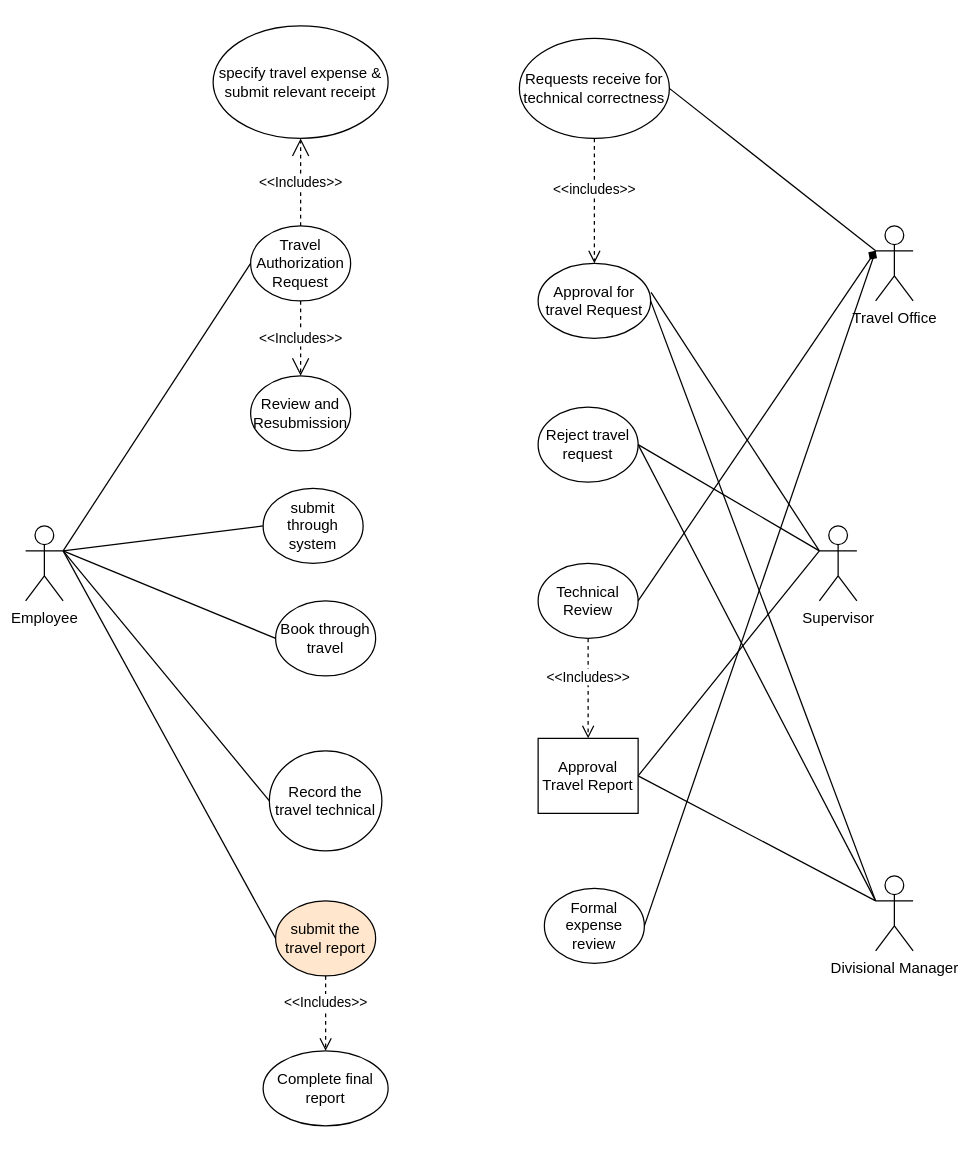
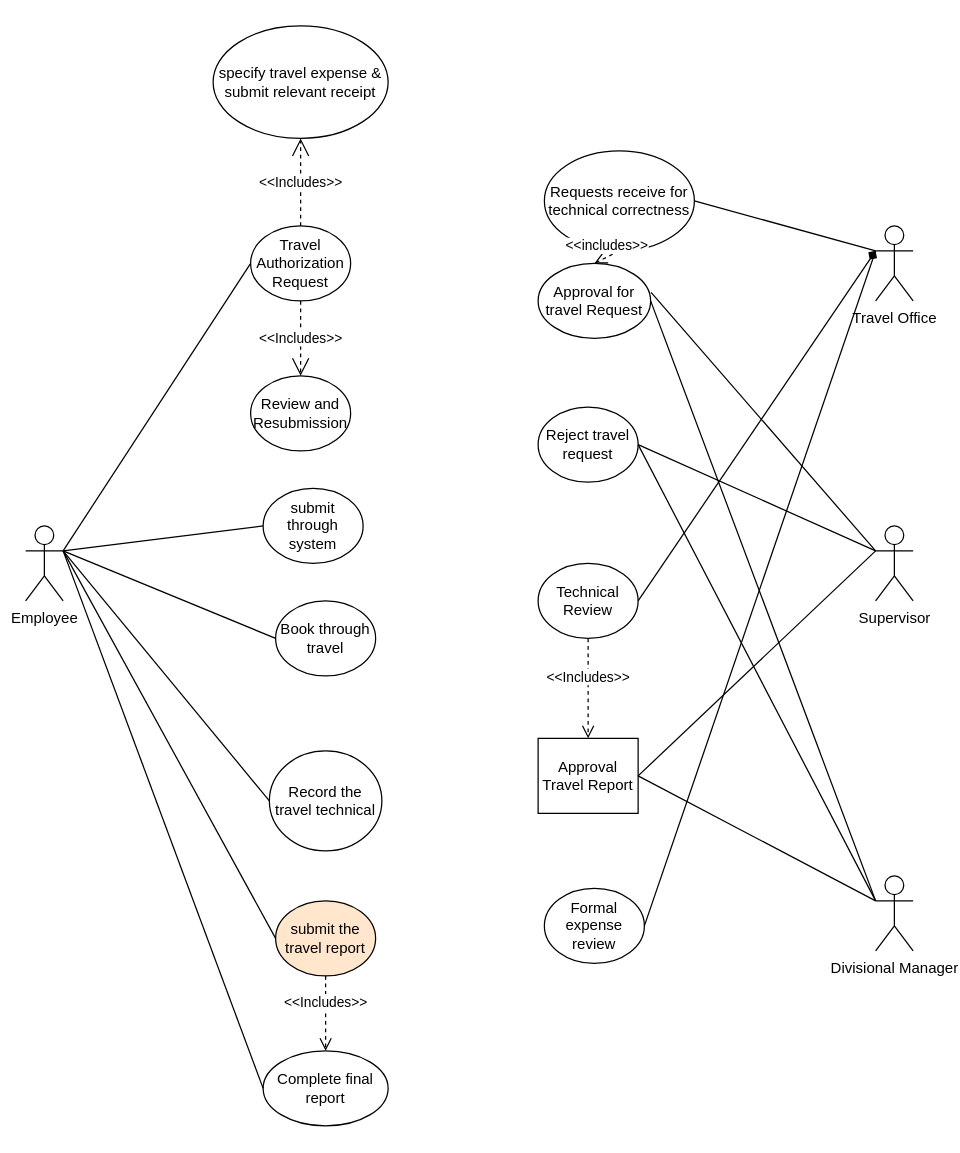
  <mxCell id="0" />
  <mxCell id="1" parent="0" />
  <mxCell id="2" value="Employee" style="shape=umlActor;verticalLabelPosition=bottom;verticalAlign=top;html=1;outlineConnect=0;" vertex="1" parent="1"><mxGeometry x="20" y="420" width="30" height="60" as="geometry" /></mxCell>
  <mxCell id="3" value="Travel Office" style="shape=umlActor;verticalLabelPosition=bottom;verticalAlign=top;html=1;outlineConnect=0;" vertex="1" parent="1"><mxGeometry x="700" y="180" width="30" height="60" as="geometry" /></mxCell>
- <mxCell id="4" value="Supervisor" style="shape=umlActor;verticalLabelPosition=bottom;verticalAlign=top;html=1;outlineConnect=0;" vertex="1" parent="1"><mxGeometry x="655" y="420" width="30" height="60" as="geometry" /></mxCell>
+ <mxCell id="4" value="Supervisor" style="shape=umlActor;verticalLabelPosition=bottom;verticalAlign=top;html=1;outlineConnect=0;" vertex="1" parent="1"><mxGeometry x="700" y="420" width="30" height="60" as="geometry" /></mxCell>
  <mxCell id="5" value="Divisional Manager" style="shape=umlActor;verticalLabelPosition=bottom;verticalAlign=top;html=1;outlineConnect=0;" vertex="1" parent="1"><mxGeometry x="700" y="700" width="30" height="60" as="geometry" /></mxCell>
  <mxCell id="6" value="Review and Resubmission" style="ellipse;whiteSpace=wrap;html=1;" vertex="1" parent="1"><mxGeometry x="200" y="300" width="80" height="60" as="geometry" /></mxCell>
  <mxCell id="7" value="Travel Authorization Request" style="ellipse;whiteSpace=wrap;html=1;" vertex="1" parent="1"><mxGeometry x="200" y="180" width="80" height="60" as="geometry" /></mxCell>
  <mxCell id="8" value="submit through system" style="ellipse;whiteSpace=wrap;html=1;" vertex="1" parent="1"><mxGeometry x="210" y="390" width="80" height="60" as="geometry" /></mxCell>
  <mxCell id="9" value="Book through travel" style="ellipse;whiteSpace=wrap;html=1;" vertex="1" parent="1"><mxGeometry x="220" y="480" width="80" height="60" as="geometry" /></mxCell>
  <mxCell id="10" value="specify travel expense &amp;amp; submit relevant receipt" style="ellipse;whiteSpace=wrap;html=1;" vertex="1" parent="1"><mxGeometry x="170" y="20" width="140" height="90" as="geometry" /></mxCell>
  <mxCell id="11" value="Complete final report" style="ellipse;whiteSpace=wrap;html=1;" vertex="1" parent="1"><mxGeometry x="210" y="840" width="100" height="60" as="geometry" /></mxCell>
- <mxCell id="12" value="Requests receive for technical correctness" style="ellipse;whiteSpace=wrap;html=1;" vertex="1" parent="1"><mxGeometry x="415" y="30" width="120" height="80" as="geometry" /></mxCell>
+ <mxCell id="12" value="Requests receive for technical correctness" style="ellipse;whiteSpace=wrap;html=1;" vertex="1" parent="1"><mxGeometry x="435" y="120" width="120" height="80" as="geometry" /></mxCell>
  <mxCell id="13" value="Technical Review" style="ellipse;whiteSpace=wrap;html=1;" vertex="1" parent="1"><mxGeometry x="430" y="450" width="80" height="60" as="geometry" /></mxCell>
  <mxCell id="14" value="Approval for travel Request" style="ellipse;whiteSpace=wrap;html=1;" vertex="1" parent="1"><mxGeometry x="430" y="210" width="90" height="60" as="geometry" /></mxCell>
  <mxCell id="15" value="" style="endArrow=none;html=1;rounded=0;entryX=0;entryY=0.5;entryDx=0;entryDy=0;exitX=1;exitY=0.333;exitDx=0;exitDy=0;exitPerimeter=0;" edge="1" parent="1" source="2" target="7"><mxGeometry width="50" height="50" relative="1" as="geometry"><mxPoint x="70" y="140" as="sourcePoint" /><mxPoint x="120" y="90" as="targetPoint" /></mxGeometry></mxCell>
  <mxCell id="16" value="" style="endArrow=none;html=1;rounded=0;entryX=0;entryY=0.5;entryDx=0;entryDy=0;exitX=1;exitY=0.333;exitDx=0;exitDy=0;exitPerimeter=0;" edge="1" parent="1" source="2" target="8"><mxGeometry width="50" height="50" relative="1" as="geometry"><mxPoint x="30" y="200" as="sourcePoint" /><mxPoint x="120" y="90" as="targetPoint" /></mxGeometry></mxCell>
  <mxCell id="17" value="" style="endArrow=none;html=1;rounded=0;entryX=0;entryY=0.5;entryDx=0;entryDy=0;exitX=1;exitY=0.333;exitDx=0;exitDy=0;exitPerimeter=0;" edge="1" parent="1" source="2" target="9"><mxGeometry width="50" height="50" relative="1" as="geometry"><mxPoint x="30" y="200" as="sourcePoint" /><mxPoint x="120" y="90" as="targetPoint" /></mxGeometry></mxCell>
  <mxCell id="18" value="" style="endArrow=none;html=1;rounded=0;exitX=1;exitY=0.5;exitDx=0;exitDy=0;entryX=0;entryY=0.333;entryDx=0;entryDy=0;entryPerimeter=0;" edge="1" parent="1" source="14" target="5"><mxGeometry width="50" height="50" relative="1" as="geometry"><mxPoint x="510" y="250" as="sourcePoint" /><mxPoint x="560" y="200" as="targetPoint" /></mxGeometry></mxCell>
  <mxCell id="19" value="" style="endArrow=none;html=1;rounded=0;exitX=0;exitY=0.333;exitDx=0;exitDy=0;exitPerimeter=0;entryX=1;entryY=0.5;entryDx=0;entryDy=0;" edge="1" parent="1" source="3" target="12"><mxGeometry width="50" height="50" relative="1" as="geometry"><mxPoint x="450" y="10" as="sourcePoint" /><mxPoint x="500" y="-40" as="targetPoint" /></mxGeometry></mxCell>
  <mxCell id="20" value="" style="endArrow=diamond;html=1;rounded=0;exitX=1;exitY=0.5;exitDx=0;exitDy=0;entryX=0;entryY=0.333;entryDx=0;entryDy=0;entryPerimeter=0;" edge="1" parent="1" source="13" target="3"><mxGeometry width="50" height="50" relative="1" as="geometry"><mxPoint x="510" y="50" as="sourcePoint" /><mxPoint x="630" y="240" as="targetPoint" /></mxGeometry></mxCell>
  <mxCell id="21" value="" style="endArrow=none;html=1;rounded=0;entryX=0;entryY=0.333;entryDx=0;entryDy=0;entryPerimeter=0;exitX=1.004;exitY=0.387;exitDx=0;exitDy=0;exitPerimeter=0;" edge="1" parent="1" source="14" target="4"><mxGeometry width="50" height="50" relative="1" as="geometry"><mxPoint x="470" y="130" as="sourcePoint" /><mxPoint x="510" y="100" as="targetPoint" /></mxGeometry></mxCell>
  <mxCell id="22" value="Reject travel request" style="ellipse;whiteSpace=wrap;html=1;" vertex="1" parent="1"><mxGeometry x="430" y="325" width="80" height="60" as="geometry" /></mxCell>
  <mxCell id="23" value="" style="endArrow=none;html=1;rounded=0;exitX=1;exitY=0.5;exitDx=0;exitDy=0;entryX=0;entryY=0.333;entryDx=0;entryDy=0;entryPerimeter=0;" edge="1" parent="1" source="22" target="4"><mxGeometry width="50" height="50" relative="1" as="geometry"><mxPoint x="460" y="240" as="sourcePoint" /><mxPoint x="630" y="360" as="targetPoint" /></mxGeometry></mxCell>
  <mxCell id="24" value="" style="endArrow=none;html=1;rounded=0;exitX=1;exitY=0.5;exitDx=0;exitDy=0;entryX=0;entryY=0.333;entryDx=0;entryDy=0;entryPerimeter=0;" edge="1" parent="1" source="22" target="5"><mxGeometry width="50" height="50" relative="1" as="geometry"><mxPoint x="460" y="240" as="sourcePoint" /><mxPoint x="560" y="200" as="targetPoint" /></mxGeometry></mxCell>
  <mxCell id="25" value="Record the travel technical" style="ellipse;whiteSpace=wrap;html=1;" vertex="1" parent="1"><mxGeometry x="215" y="600" width="90" height="80" as="geometry" /></mxCell>
  <mxCell id="26" value="" style="endArrow=none;html=1;rounded=0;entryX=0;entryY=0.5;entryDx=0;entryDy=0;exitX=1;exitY=0.333;exitDx=0;exitDy=0;exitPerimeter=0;" edge="1" parent="1" source="2" target="25"><mxGeometry width="50" height="50" relative="1" as="geometry"><mxPoint x="30" y="200" as="sourcePoint" /><mxPoint x="120" y="90" as="targetPoint" /></mxGeometry></mxCell>
+ <mxCell id="27" value="" style="endArrow=none;html=1;rounded=0;entryX=0;entryY=0.5;entryDx=0;entryDy=0;exitX=1;exitY=0.333;exitDx=0;exitDy=0;exitPerimeter=0;" edge="1" parent="1" source="2" target="11"><mxGeometry width="50" height="50" relative="1" as="geometry"><mxPoint x="30" y="200" as="sourcePoint" /><mxPoint x="120" y="90" as="targetPoint" /></mxGeometry></mxCell>
  <mxCell id="28" value="Formal expense review" style="ellipse;whiteSpace=wrap;html=1;" vertex="1" parent="1"><mxGeometry x="435" y="710" width="80" height="60" as="geometry" /></mxCell>
  <mxCell id="29" value="" style="endArrow=none;html=1;rounded=0;exitX=1;exitY=0.5;exitDx=0;exitDy=0;entryX=0;entryY=0.333;entryDx=0;entryDy=0;entryPerimeter=0;" edge="1" parent="1" source="28" target="3"><mxGeometry width="50" height="50" relative="1" as="geometry"><mxPoint x="540" y="710" as="sourcePoint" /><mxPoint x="700" y="440" as="targetPoint" /></mxGeometry></mxCell>
  <mxCell id="30" value="Approval Travel Report" style="whiteSpace=wrap;html=1;rounded=0;" vertex="1" parent="1"><mxGeometry x="430" y="590" width="80" height="60" as="geometry" /></mxCell>
  <mxCell id="31" value="" style="endArrow=none;html=1;rounded=0;exitX=1;exitY=0.5;exitDx=0;exitDy=0;entryX=0;entryY=0.333;entryDx=0;entryDy=0;entryPerimeter=0;" edge="1" parent="1" source="30" target="4"><mxGeometry width="50" height="50" relative="1" as="geometry"><mxPoint x="650" y="490" as="sourcePoint" /><mxPoint x="680" y="460" as="targetPoint" /></mxGeometry></mxCell>
  <mxCell id="32" value="" style="endArrow=none;html=1;rounded=0;entryX=0;entryY=0.333;entryDx=0;entryDy=0;entryPerimeter=0;exitX=1;exitY=0.5;exitDx=0;exitDy=0;" edge="1" parent="1" source="30" target="5"><mxGeometry width="50" height="50" relative="1" as="geometry"><mxPoint x="520" y="620" as="sourcePoint" /><mxPoint x="570" y="570" as="targetPoint" /></mxGeometry></mxCell>
  <mxCell id="33" value="&amp;lt;&amp;lt;Includes&amp;gt;&amp;gt;" style="endArrow=open;endSize=12;dashed=1;html=1;rounded=0;entryX=0.5;entryY=0;entryDx=0;entryDy=0;exitX=0.5;exitY=1;exitDx=0;exitDy=0;" edge="1" parent="1" source="7" target="6"><mxGeometry width="160" relative="1" as="geometry"><mxPoint x="230" y="220" as="sourcePoint" /><mxPoint x="390" y="200" as="targetPoint" /></mxGeometry></mxCell>
  <mxCell id="34" value="&amp;lt;&amp;lt;Includes&amp;gt;&amp;gt;" style="endArrow=open;endSize=12;dashed=1;html=1;rounded=0;entryX=0.5;entryY=1;entryDx=0;entryDy=0;exitX=0.5;exitY=0;exitDx=0;exitDy=0;" edge="1" parent="1" source="7" target="10"><mxGeometry width="160" relative="1" as="geometry"><mxPoint x="190" y="130" as="sourcePoint" /><mxPoint x="390" y="140" as="targetPoint" /></mxGeometry></mxCell>
  <mxCell id="35" value="&amp;lt;&amp;lt;includes&amp;gt;&amp;gt;" style="html=1;verticalAlign=bottom;endArrow=open;dashed=1;endSize=8;rounded=0;entryX=0.5;entryY=0;entryDx=0;entryDy=0;exitX=0.5;exitY=1;exitDx=0;exitDy=0;" edge="1" parent="1" source="12" target="14"><mxGeometry relative="1" as="geometry"><mxPoint x="580" y="169.58" as="sourcePoint" /><mxPoint x="500" y="169.58" as="targetPoint" /></mxGeometry></mxCell>
  <mxCell id="36" value="&amp;lt;&amp;lt;Includes&amp;gt;&amp;gt;" style="html=1;verticalAlign=bottom;endArrow=open;dashed=1;endSize=8;rounded=0;entryX=0.5;entryY=0;entryDx=0;entryDy=0;exitX=0.5;exitY=1;exitDx=0;exitDy=0;" edge="1" parent="1" source="13" target="30"><mxGeometry relative="1" as="geometry"><mxPoint x="545" y="540" as="sourcePoint" /><mxPoint x="465" y="540" as="targetPoint" /></mxGeometry></mxCell>
  <mxCell id="37" value="submit the travel report" style="ellipse;whiteSpace=wrap;html=1;fillColor=#ffe6cc;" vertex="1" parent="1"><mxGeometry x="220" y="720" width="80" height="60" as="geometry" /></mxCell>
  <mxCell id="38" value="" style="endArrow=none;html=1;rounded=0;entryX=0;entryY=0.5;entryDx=0;entryDy=0;exitX=1;exitY=0.333;exitDx=0;exitDy=0;exitPerimeter=0;" edge="1" parent="1" source="2" target="37"><mxGeometry width="50" height="50" relative="1" as="geometry"><mxPoint x="70" y="440" as="sourcePoint" /><mxPoint x="240" y="540" as="targetPoint" /></mxGeometry></mxCell>
  <mxCell id="39" value="&amp;lt;&amp;lt;Includes&amp;gt;&amp;gt;" style="html=1;verticalAlign=bottom;endArrow=open;dashed=1;endSize=8;rounded=0;exitX=0.5;exitY=1;exitDx=0;exitDy=0;" edge="1" parent="1" source="37" target="11"><mxGeometry relative="1" as="geometry"><mxPoint x="380" y="820" as="sourcePoint" /><mxPoint x="300" y="820" as="targetPoint" /></mxGeometry></mxCell>
